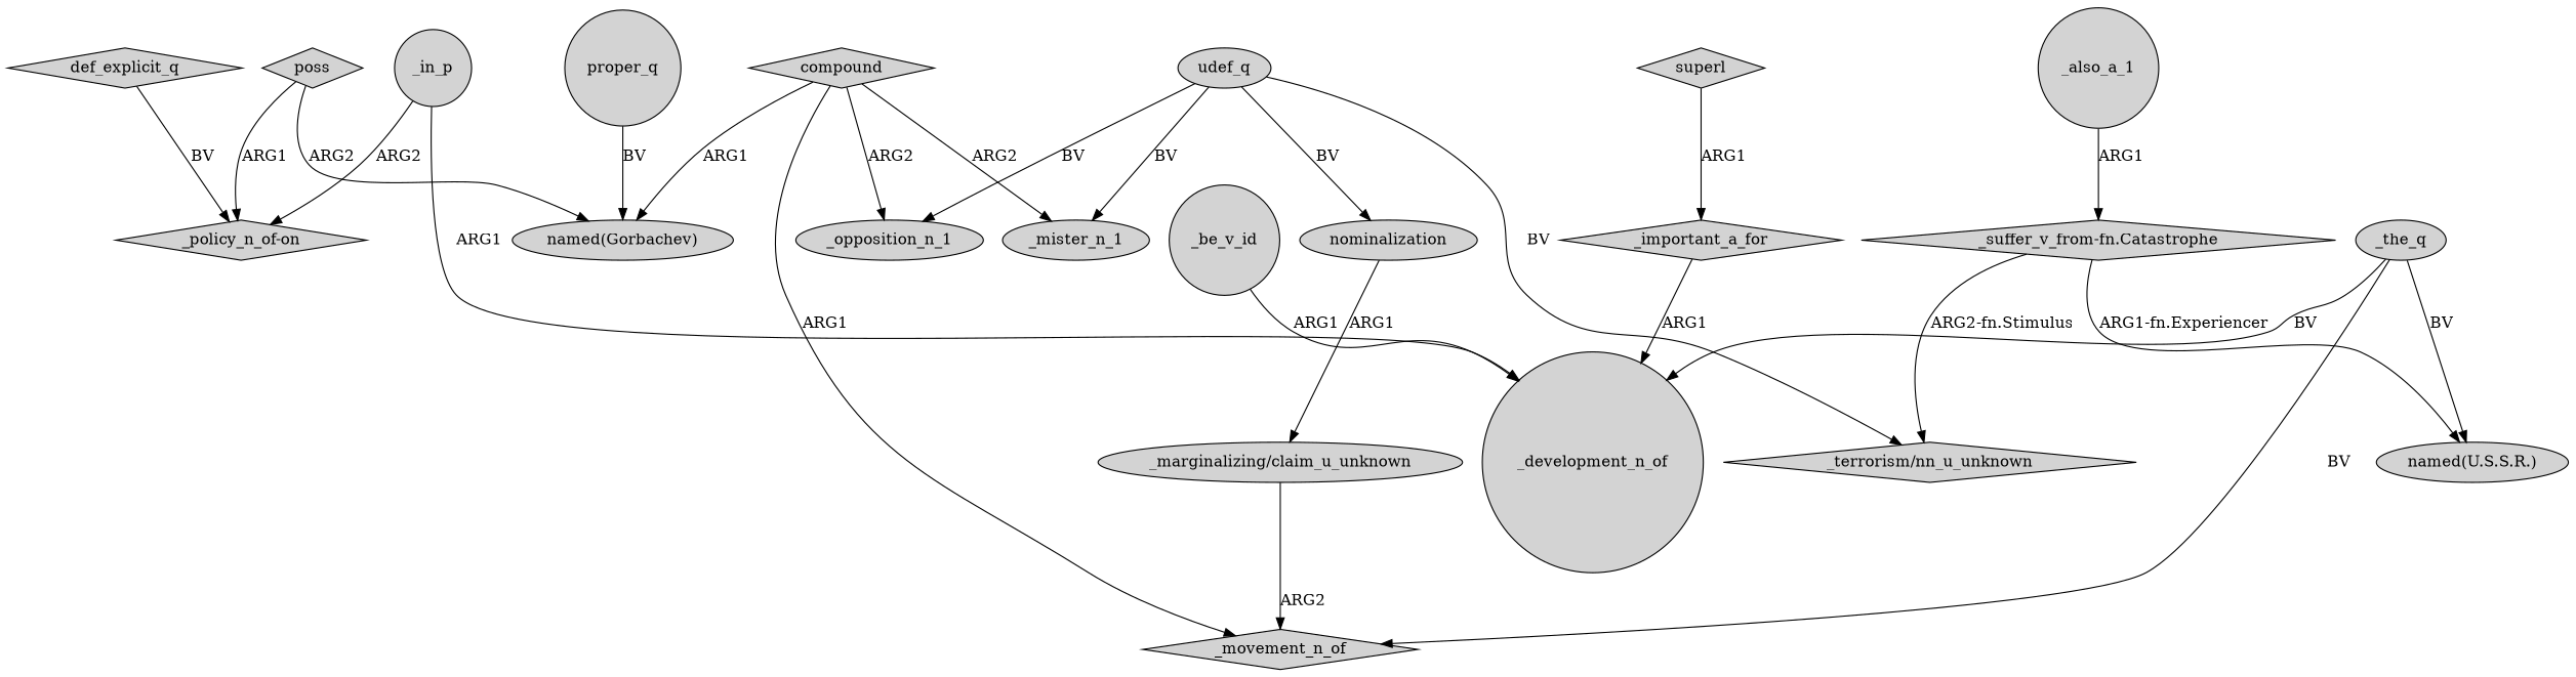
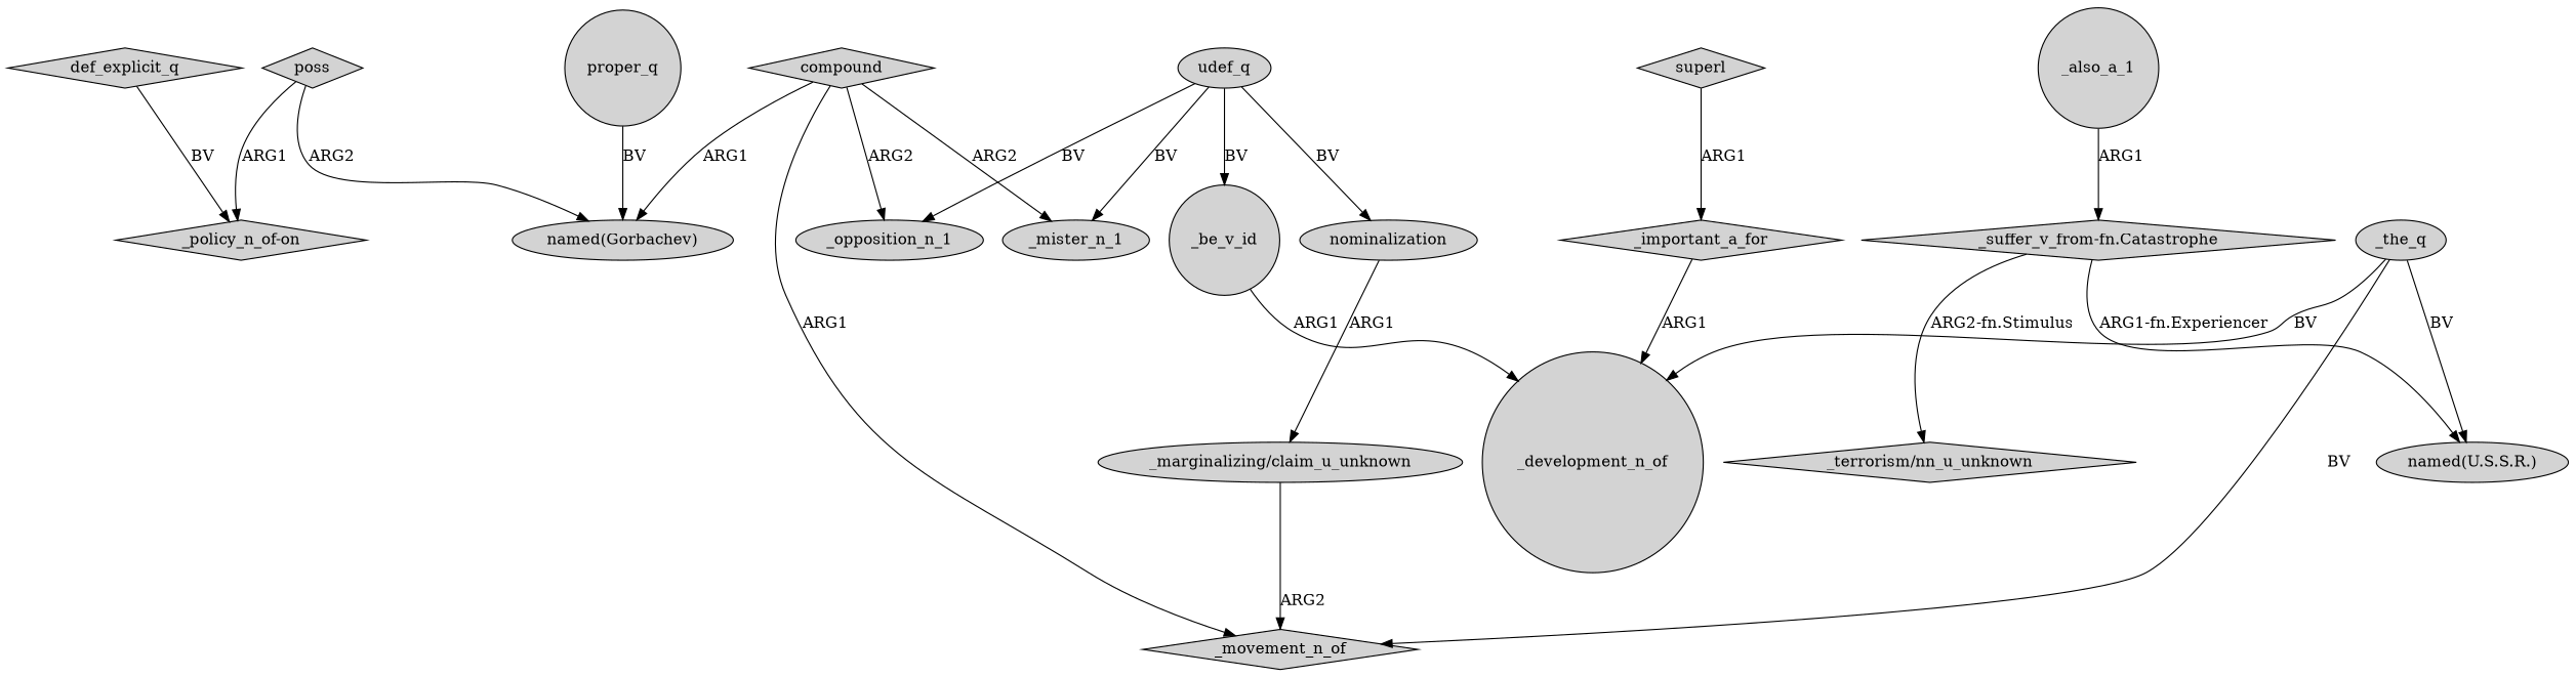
  digraph {
    node [shape=diamond style=filled]
-   _in_p [shape=circle]
    "_policy_n_of-on"
    _development_n_of [shape=circle]
    poss
    "named(Gorbachev)" [shape=ellipse]
    nominalization [shape=ellipse]
    n7 [label="_marginalizing/claim_u_unknown" shape=ellipse]
    _movement_n_of
    _the_q [shape=ellipse]
    "named(U.S.S.R.)" [shape=ellipse]
    _important_a_for
    _also_a_1 [shape=circle]
    "_suffer_v_from-fn.Catastrophe"
    "_terrorism/nn_u_unknown"
    compound
    _mister_n_1 [shape=ellipse]
    _opposition_n_1 [shape=ellipse]
    udef_q [shape=ellipse]
    superl
    _be_v_id [shape=circle]
    def_explicit_q
    proper_q [shape=circle]
-   _in_p -> "_policy_n_of-on" [label=ARG2]
-   _in_p -> _development_n_of [label=ARG1]
    poss -> "_policy_n_of-on" [label=ARG1]
    poss -> "named(Gorbachev)" [label=ARG2]
    nominalization -> n7 [label=ARG1]
    n7 -> _movement_n_of [label=ARG2]
    _the_q -> _development_n_of [label=BV]
    _the_q -> _movement_n_of [label=BV]
    _the_q -> "named(U.S.S.R.)" [label=BV]
    _important_a_for -> _development_n_of [label=ARG1]
    _also_a_1 -> "_suffer_v_from-fn.Catastrophe" [label=ARG1]
    "_suffer_v_from-fn.Catastrophe" -> "named(U.S.S.R.)" [label="ARG1-fn.Experiencer"]
    "_suffer_v_from-fn.Catastrophe" -> "_terrorism/nn_u_unknown" [label="ARG2-fn.Stimulus"]
    compound -> "named(Gorbachev)" [label=ARG1]
    compound -> _movement_n_of [label=ARG1]
    compound -> _mister_n_1 [label=ARG2]
    compound -> _opposition_n_1 [label=ARG2]
    udef_q -> nominalization [label=BV]
-   udef_q -> "_terrorism/nn_u_unknown" [label=BV]
+   udef_q -> _be_v_id [label=BV]
    udef_q -> _mister_n_1 [label=BV]
    udef_q -> _opposition_n_1 [label=BV]
    superl -> _important_a_for [label=ARG1]
    _be_v_id -> _development_n_of [label=ARG1]
    def_explicit_q -> "_policy_n_of-on" [label=BV]
    proper_q -> "named(Gorbachev)" [label=BV]
  }
